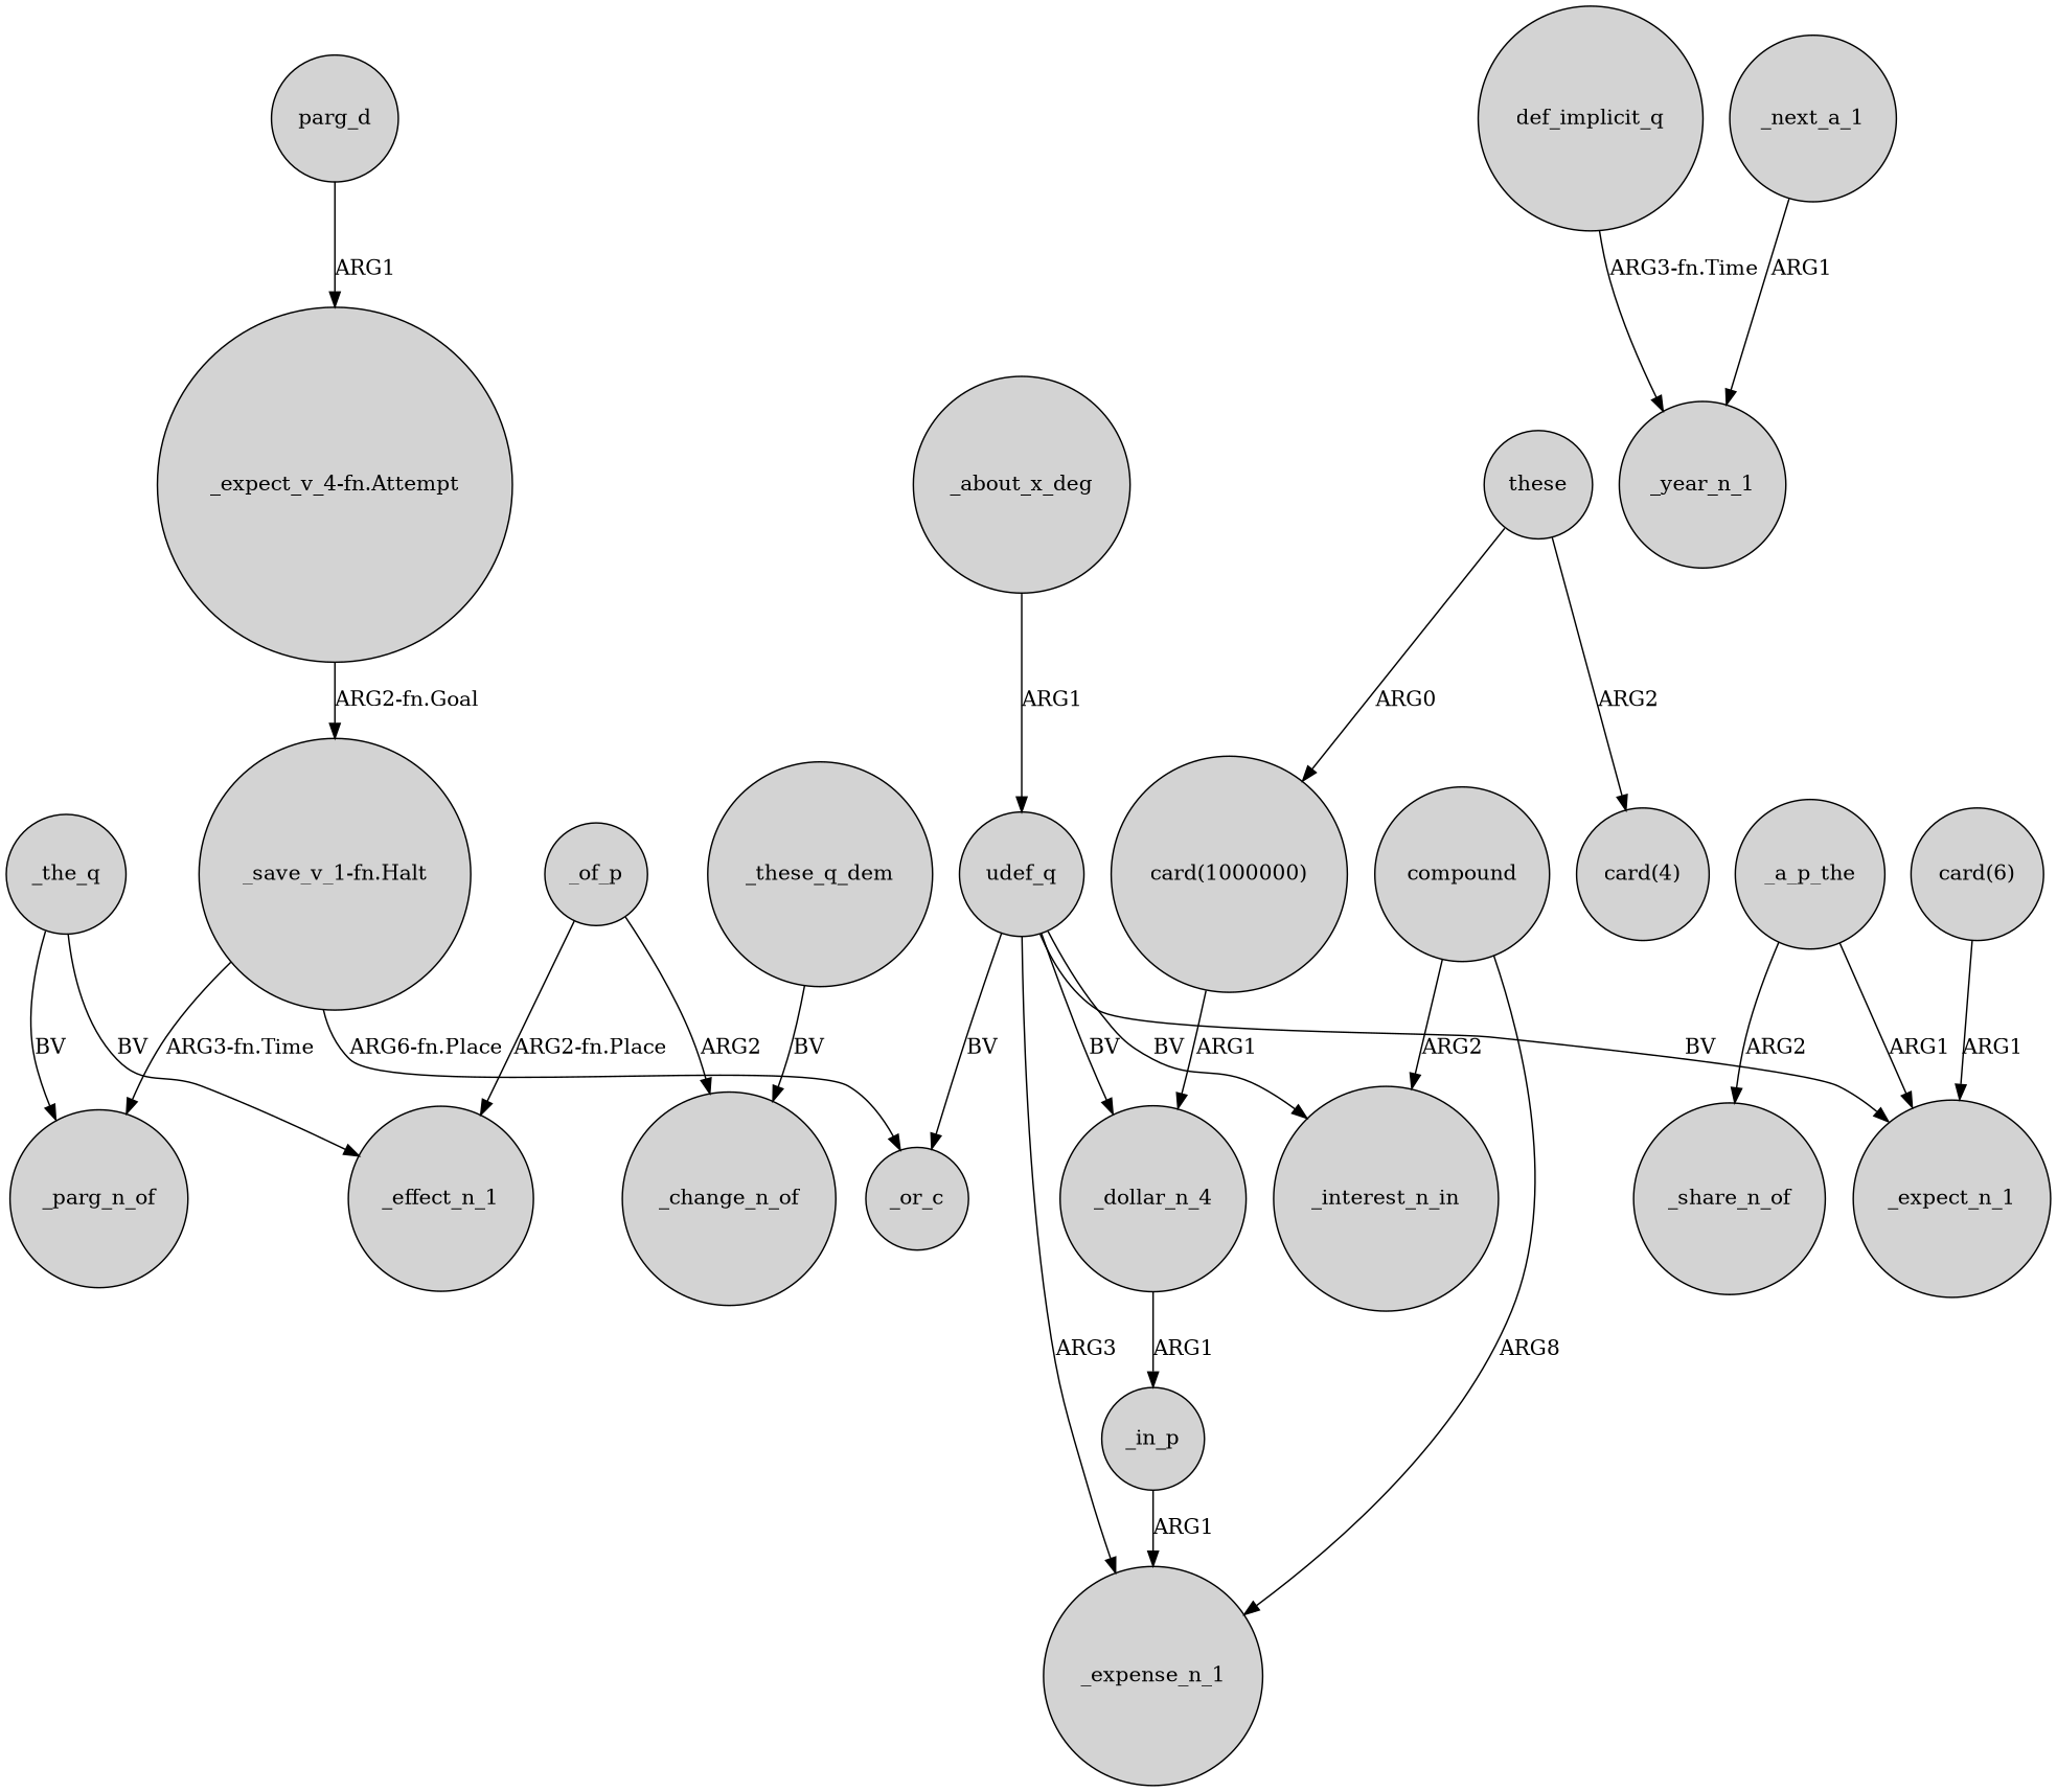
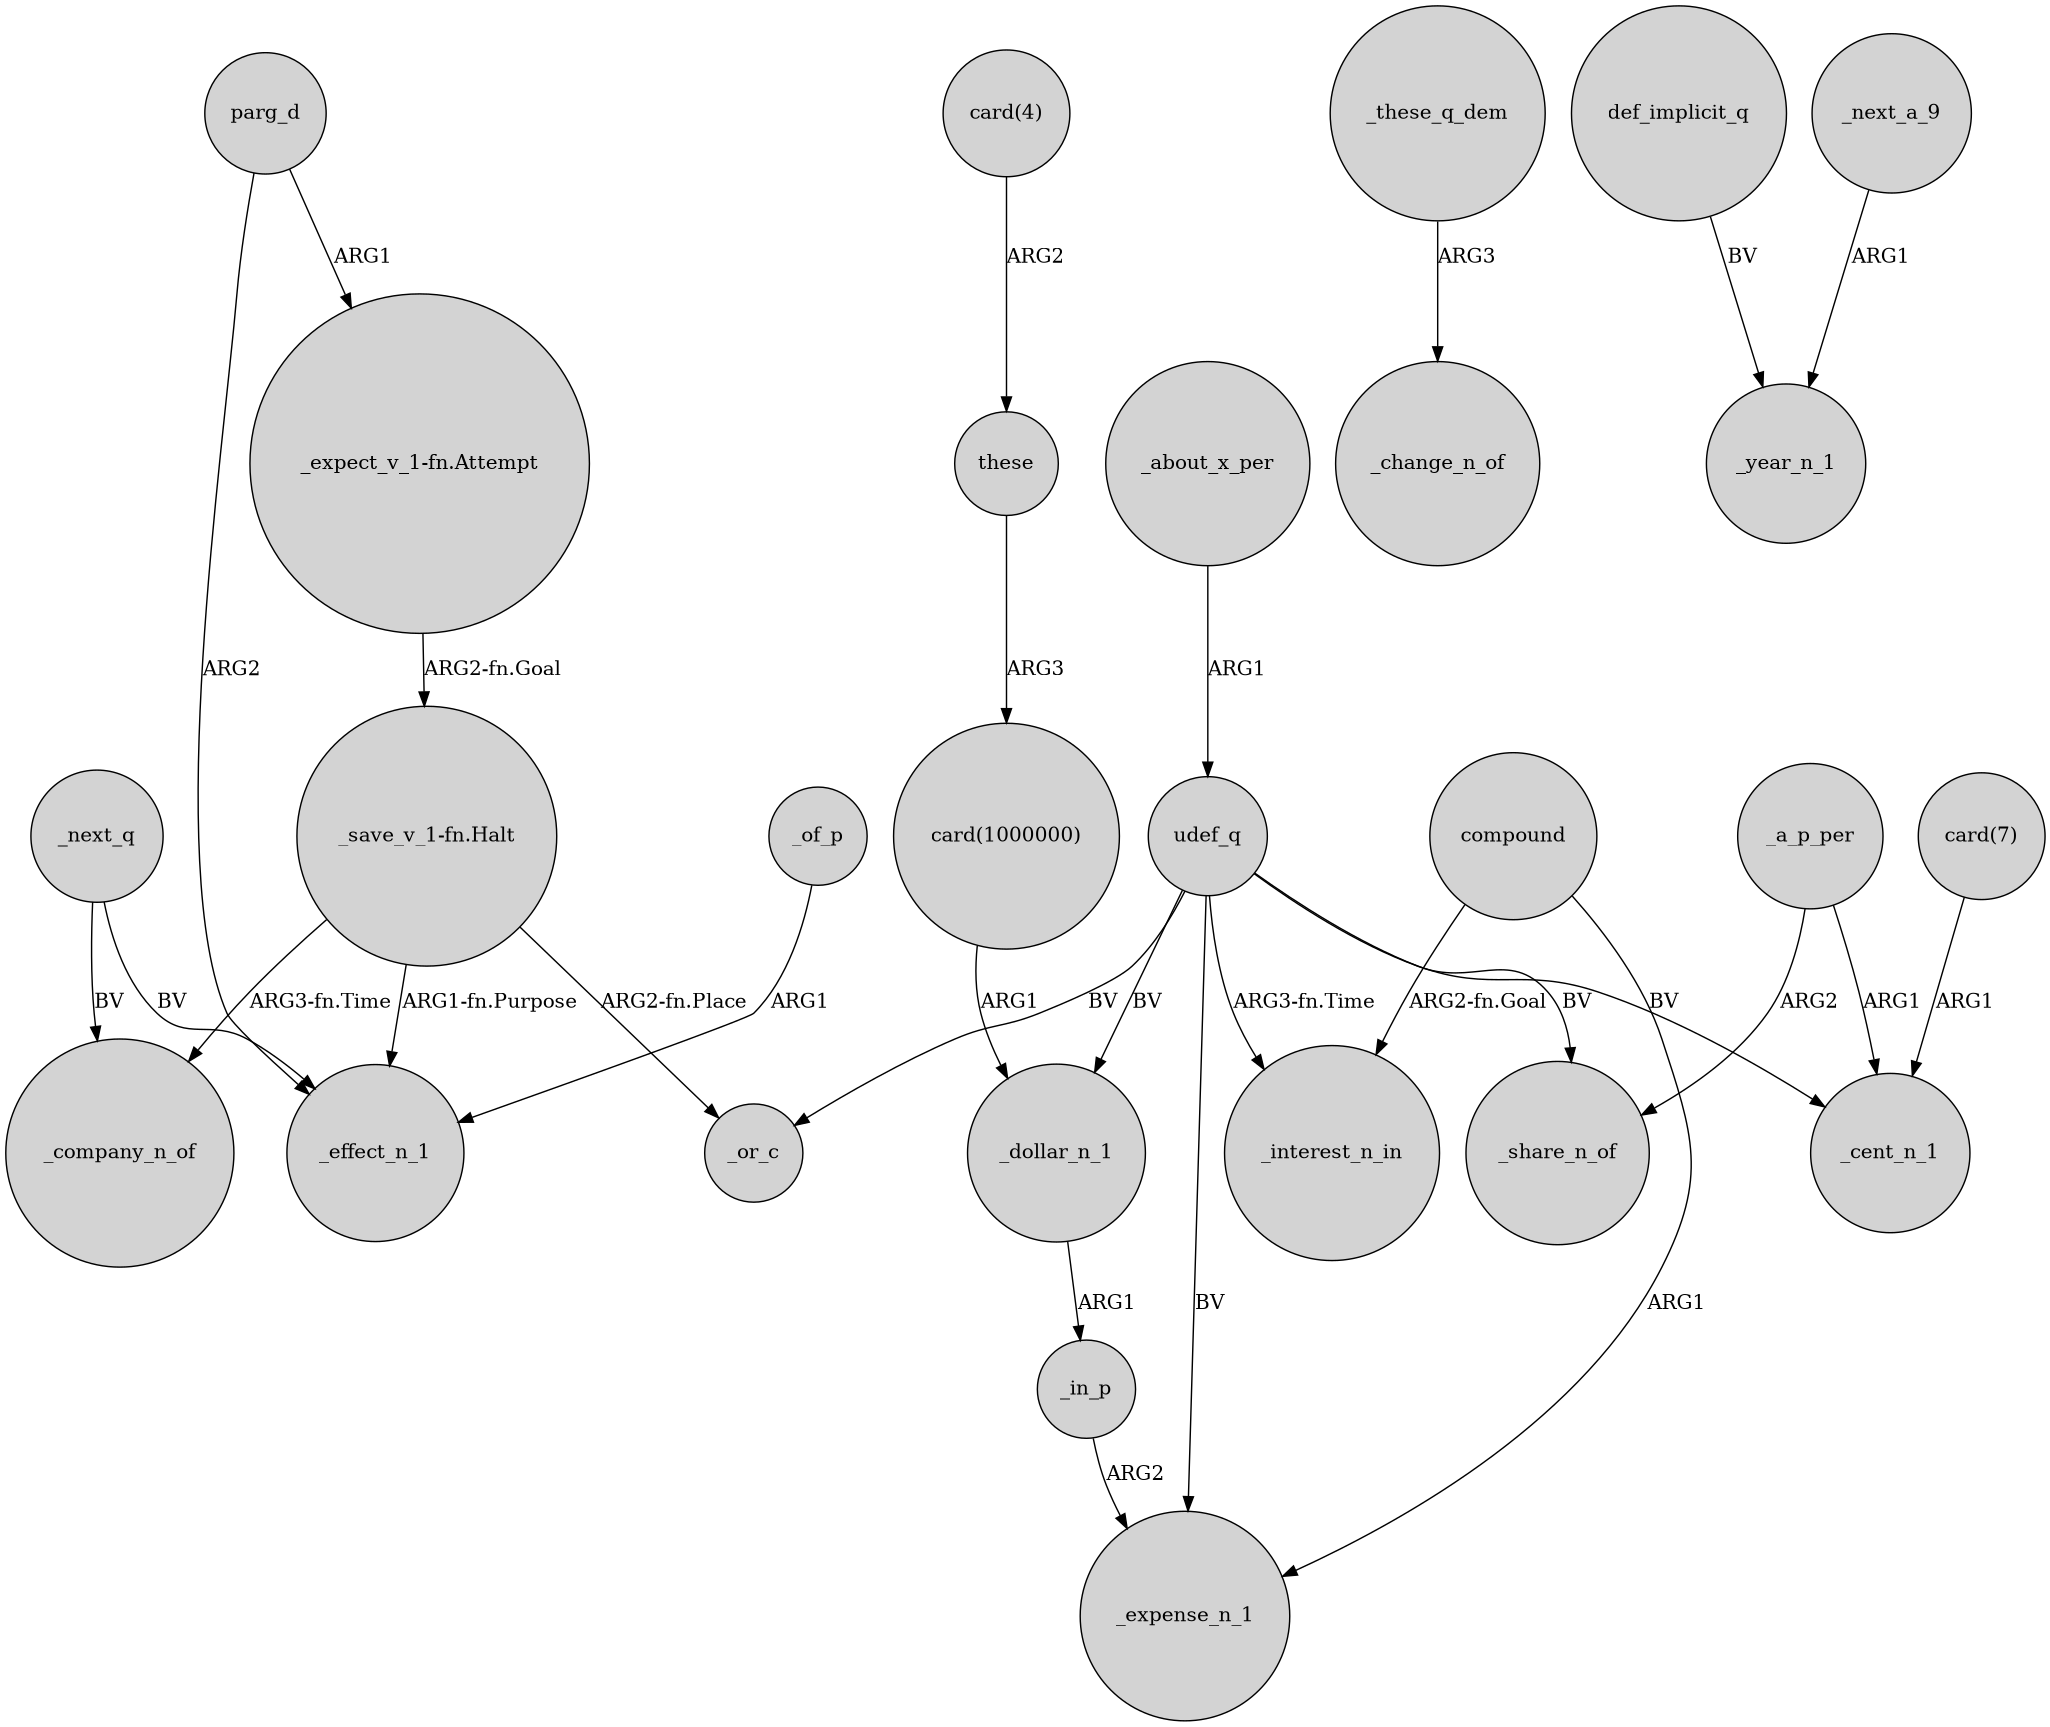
  digraph {
    node [shape=circle style=filled]
    parg_d
    _effect_n_1
-   "_expect_v_1-fn.Attempt" [label="_expect_v_4-fn.Attempt"]
+   "_expect_v_1-fn.Attempt"
    "_save_v_1-fn.Halt"
    _of_p
    _change_n_of
    _in_p
    _expense_n_1
-   _dollar_n_1 [label=_dollar_n_4]
-   _a_p_per [label=_a_p_the]
-   _cent_n_1 [label=_expect_n_1]
+   _dollar_n_1
+   _a_p_per
+   _cent_n_1
    _share_n_of
-   _company_n_of [label=_parg_n_of]
+   _company_n_of
    _or_c
    def_implicit_q
    _year_n_1
    n17 [label=these]
    "card(1000000)"
    "card(4)"
    _these_q_dem
    udef_q
    _interest_n_in
-   "card(6)"
-   _about_x_deg
-   _the_q
+   "card(6)" [label="card(7)"]
+   _about_x_deg [label=_about_x_per]
+   _the_q [label=_next_q]
    compound
-   _next_a_1
+   _next_a_1 [label=_next_a_9]
+   parg_d -> _effect_n_1 [label=ARG2]
    parg_d -> "_expect_v_1-fn.Attempt" [label=ARG1]
    "_expect_v_1-fn.Attempt" -> "_save_v_1-fn.Halt" [label="ARG2-fn.Goal"]
+   "_save_v_1-fn.Halt" -> _effect_n_1 [label="ARG1-fn.Purpose"]
    "_save_v_1-fn.Halt" -> _company_n_of [label="ARG3-fn.Time"]
-   "_save_v_1-fn.Halt" -> _or_c [label="ARG6-fn.Place"]
-   _of_p -> _effect_n_1 [label="ARG2-fn.Place"]
-   _of_p -> _change_n_of [label=ARG2]
-   _in_p -> _expense_n_1 [label=ARG1]
+   "_save_v_1-fn.Halt" -> _or_c [label="ARG2-fn.Place"]
+   _of_p -> _effect_n_1 [label=ARG1]
+   _in_p -> _expense_n_1 [label=ARG2]
    _dollar_n_1 -> _in_p [label=ARG1]
    _a_p_per -> _cent_n_1 [label=ARG1]
    _a_p_per -> _share_n_of [label=ARG2]
-   def_implicit_q -> _year_n_1 [label="ARG3-fn.Time"]
-   n17 -> "card(1000000)" [label=ARG0]
-   n17 -> "card(4)" [label=ARG2]
+   def_implicit_q -> _year_n_1 [label=BV]
+   n17 -> "card(1000000)" [label=ARG3]
+   "card(4)" -> n17 [label=ARG2]
    "card(1000000)" -> _dollar_n_1 [label=ARG1]
-   _these_q_dem -> _change_n_of [label=BV]
-   udef_q -> _expense_n_1 [label=ARG3]
+   _these_q_dem -> _change_n_of [label=ARG3]
+   udef_q -> _expense_n_1 [label=BV]
    udef_q -> _dollar_n_1 [label=BV]
    udef_q -> _cent_n_1 [label=BV]
+   udef_q -> _share_n_of [label=BV]
    udef_q -> _or_c [label=BV]
-   udef_q -> _interest_n_in [label=BV]
+   udef_q -> _interest_n_in [label="ARG3-fn.Time"]
    "card(6)" -> _cent_n_1 [label=ARG1]
    _about_x_deg -> udef_q [label=ARG1]
    _the_q -> _effect_n_1 [label=BV]
    _the_q -> _company_n_of [label=BV]
-   compound -> _expense_n_1 [label=ARG8]
-   compound -> _interest_n_in [label=ARG2]
+   compound -> _expense_n_1 [label=ARG1]
+   compound -> _interest_n_in [label="ARG2-fn.Goal"]
    _next_a_1 -> _year_n_1 [label=ARG1]
  }
